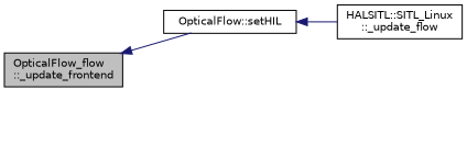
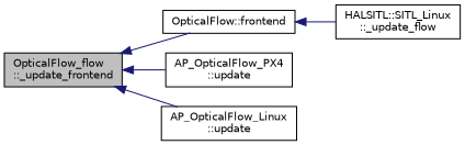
  digraph {
    rankdir=LR
    node [color=black fillcolor=white fontname=Helvetica fontsize=10 shape=record style=filled]
    edge [color=midnightblue dir=back fontname=Helvetica fontsize=10 labelfontname=Helvetica labelfontsize=10 style=solid]
    n1 [fillcolor=grey75 fontcolor=black height=0.2 label="OpticalFlow_flow\l::_update_frontend" width=0.4]
-   n2 [height=0.2 label="OpticalFlow::setHIL" width=0.4]
+   n2 [height=0.2 label="OpticalFlow::frontend" width=0.4]
+   n3 [height=0.2 label="AP_OpticalFlow_PX4\l::update" width=0.4]
+   n4 [height=0.2 label="AP_OpticalFlow_Linux\l::update" width=0.4]
    n5 [height=0.2 label="HALSITL::SITL_Linux\l::_update_flow" width=0.4]
    n1 -> n2
+   n1 -> n3
+   n1 -> n4
    n2 -> n5
  }
